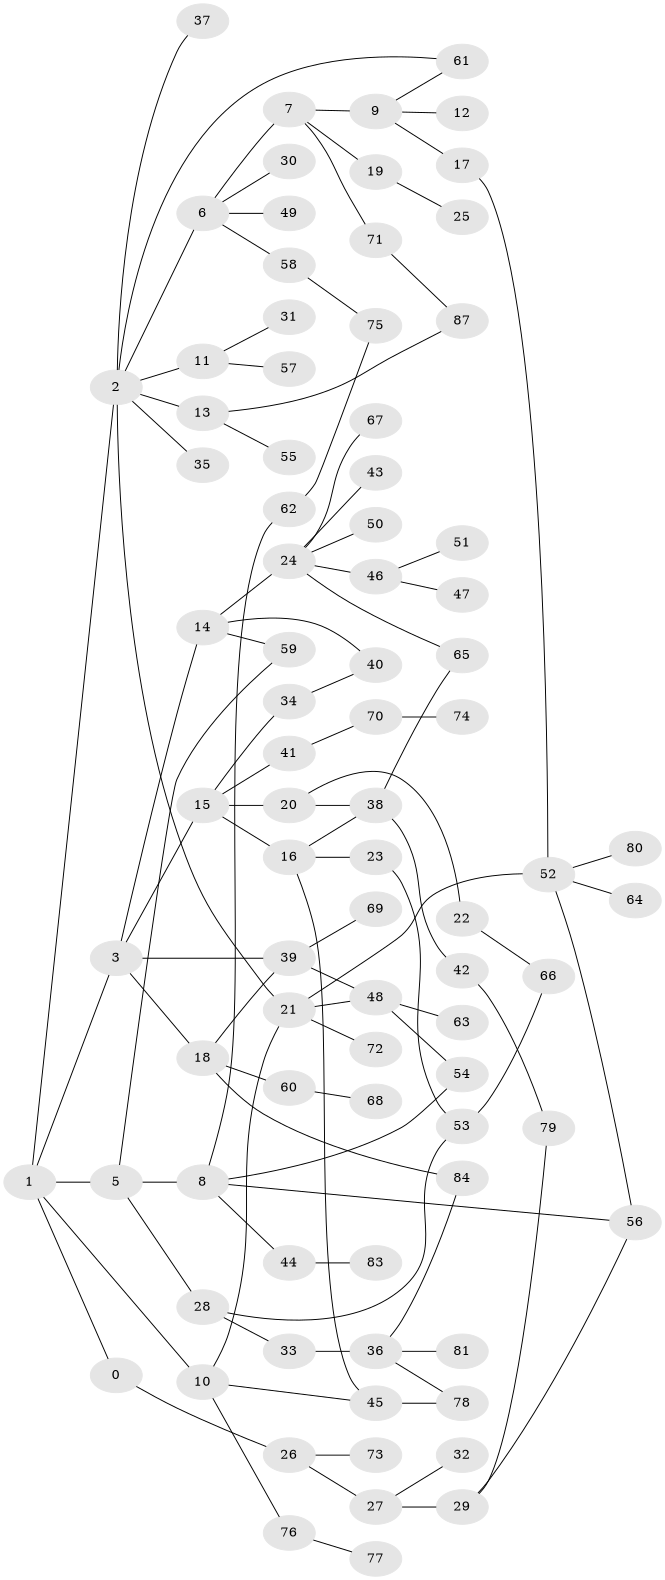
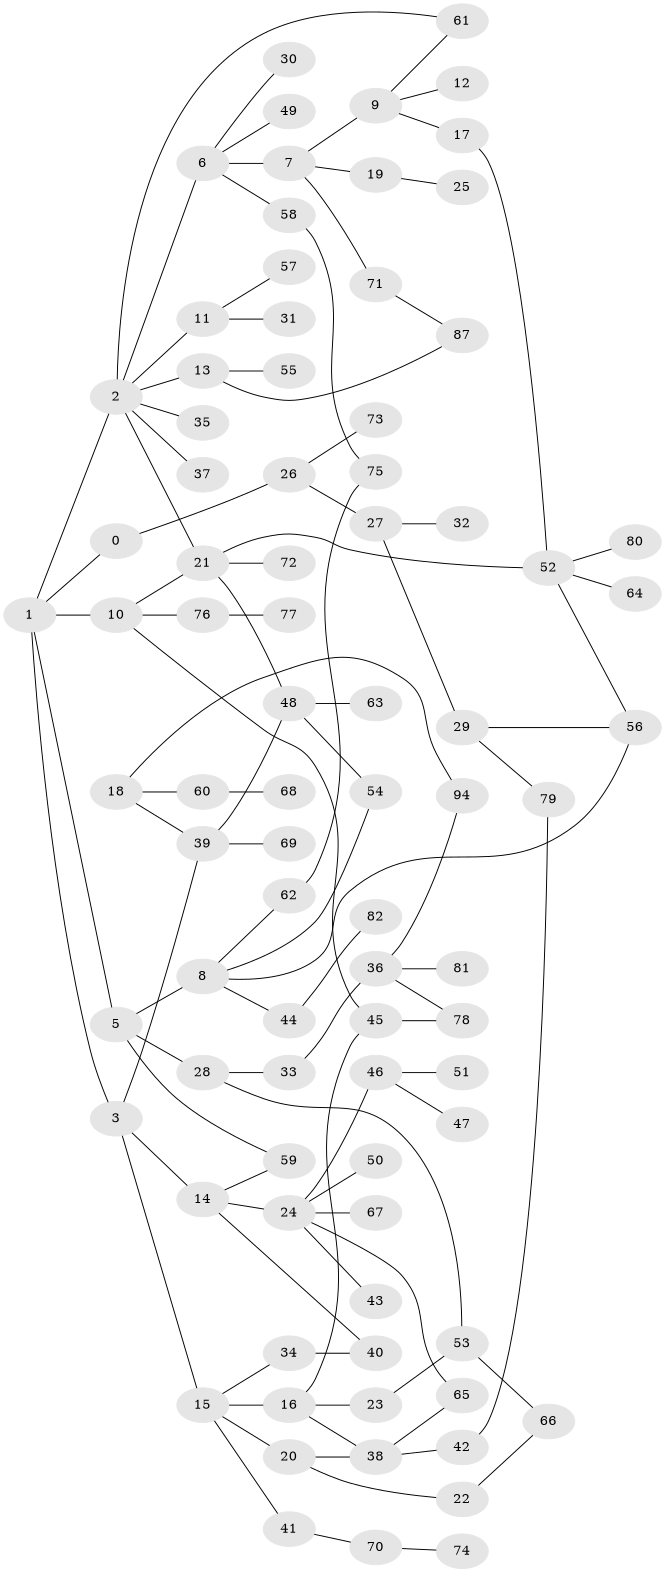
  graph {
    rankdir=LR
    node [color=gray90 style=filled]
    1
    2
    3
    n4 [label=0]
    5
    10
    6
    11
    13
    21
    35
    37
    61
    14
    15
    18
    39
    26
    8
    28
    59
    45
    76
    7
    30
    49
    58
    31
    57
    55
    n31 [label=87]
    52
    48
    72
    24
    40
    16
    20
    34
    41
    60
-   84
+   84 [label=94]
    69
    27
    73
    44
    54
    56
    62
    53
    33
    9
    19
    71
    75
    12
    17
    25
-   83
+   83 [label=82]
    78
    77
    43
    46
    50
    65
    67
    23
    38
    22
    70
    42
    64
    80
    68
    66
    63
    47
    51
    29
    32
    79
    36
    81
    74
    1 -- 2
    1 -- 3
    1 -- n4
    1 -- 5
    1 -- 10
    2 -- 6
    2 -- 11
    2 -- 13
    2 -- 21
    2 -- 35
    2 -- 37
    2 -- 61
    3 -- 14
    3 -- 15
-   3 -- 18
    3 -- 39
    n4 -- 26
    5 -- 8
    5 -- 28
    5 -- 59
    10 -- 21
    10 -- 45
    10 -- 76
    6 -- 7
    6 -- 30
    6 -- 49
    6 -- 58
    11 -- 31
    11 -- 57
    13 -- 55
    13 -- n31
    21 -- 52
    21 -- 48
    21 -- 72
    14 -- 59
    14 -- 24
    14 -- 40
    15 -- 16
    15 -- 20
    15 -- 34
    15 -- 41
    18 -- 39
    18 -- 60
    18 -- 84
    39 -- 48
    39 -- 69
    26 -- 27
    26 -- 73
    8 -- 44
    8 -- 54
    8 -- 56
    8 -- 62
    28 -- 53
    28 -- 33
    45 -- 78
    76 -- 77
    7 -- 9
    7 -- 19
    7 -- 71
    58 -- 75
    52 -- 56
    52 -- 64
    52 -- 80
    48 -- 54
    48 -- 63
    24 -- 43
    24 -- 46
    24 -- 50
    24 -- 65
    24 -- 67
    16 -- 45
    16 -- 23
    16 -- 38
    20 -- 38
    20 -- 22
    34 -- 40
    41 -- 70
    60 -- 68
    27 -- 29
    27 -- 32
    44 -- 83
    62 -- 75
    53 -- 66
    33 -- 36
    9 -- 61
    9 -- 12
    9 -- 17
    19 -- 25
    71 -- n31
    17 -- 52
    46 -- 47
    46 -- 51
    23 -- 53
    38 -- 65
    38 -- 42
    22 -- 66
    70 -- 74
    42 -- 79
    29 -- 56
    29 -- 79
    36 -- 84
    36 -- 78
    36 -- 81
  }
